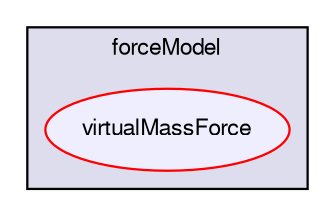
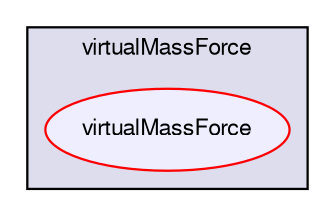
  digraph {
    compound=true
    rankdir=LR
    n1 [fillcolor="#eeeeff" fontname=FreeSans fontsize=10 label=virtualMassForce pencolor=black shape=ellipse style=filled color=red]
    subgraph cluster_1 {
      bgcolor="#ddddee"
      fontname=FreeSans
      fontsize=10
-     label=forceModel
+     label=virtualMassForce
      pencolor=black
      n1
    }
  }
